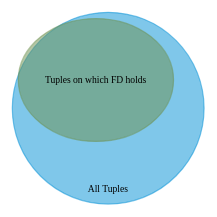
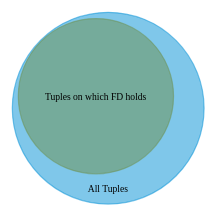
  <mxCell id="0" />
  <mxCell id="1" parent="0" />
  <mxCell id="2" value="All Tuples" style="ellipse;whiteSpace=wrap;html=1;aspect=fixed;rounded=1;shadow=0;glass=0;labelBackgroundColor=none;strokeColor=#008FD5;strokeWidth=2;fillColor=#008FD5;gradientColor=none;fontFamily=Palatino;fontSize=16;fontColor=#000000;align=center;opacity=50;spacing=15;verticalAlign=bottom;" parent="1" vertex="1"><mxGeometry x="20" y="20" width="320" height="320" as="geometry" /></mxCell>
- <mxCell id="3" value="Tuples on which FD holds" style="ellipse;whiteSpace=wrap;html=1;aspect=fixed;rounded=1;shadow=0;glass=0;labelBackgroundColor=none;strokeColor=#6D904F;strokeWidth=2;fillColor=#6D904F;gradientColor=none;fontFamily=Palatino;fontSize=16;fontColor=#000000;align=center;opacity=50;spacing=15;verticalAlign=middle;" vertex="1" parent="1"><mxGeometry x="30" y="30.5" width="259" height="205" as="geometry" /></mxCell>
+ <mxCell id="3" value="Tuples on which FD holds" style="ellipse;whiteSpace=wrap;html=1;aspect=fixed;rounded=1;shadow=0;glass=0;labelBackgroundColor=none;strokeColor=#6D904F;strokeWidth=2;fillColor=#6D904F;gradientColor=none;fontFamily=Palatino;fontSize=16;fontColor=#000000;align=center;opacity=50;spacing=15;verticalAlign=middle;" vertex="1" parent="1"><mxGeometry x="30" y="30.5" width="259" height="259" as="geometry" /></mxCell>
